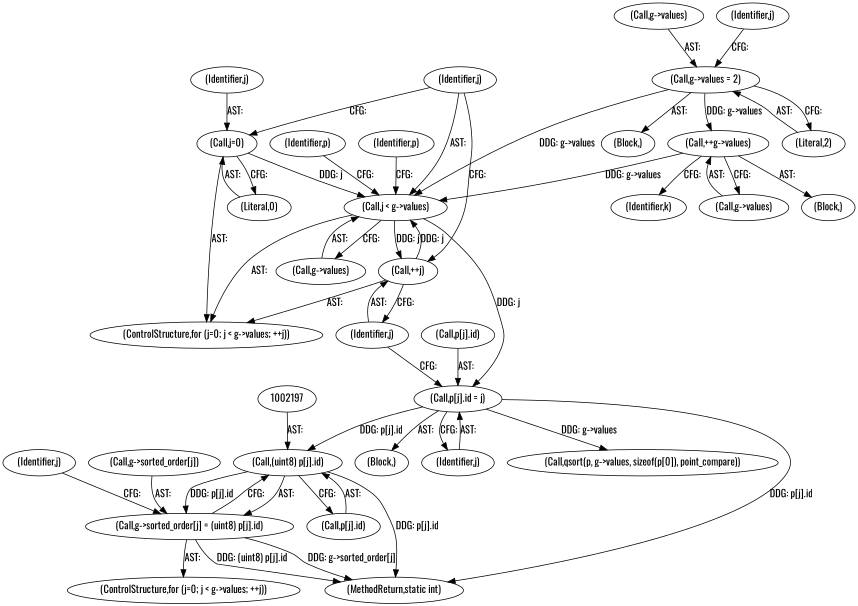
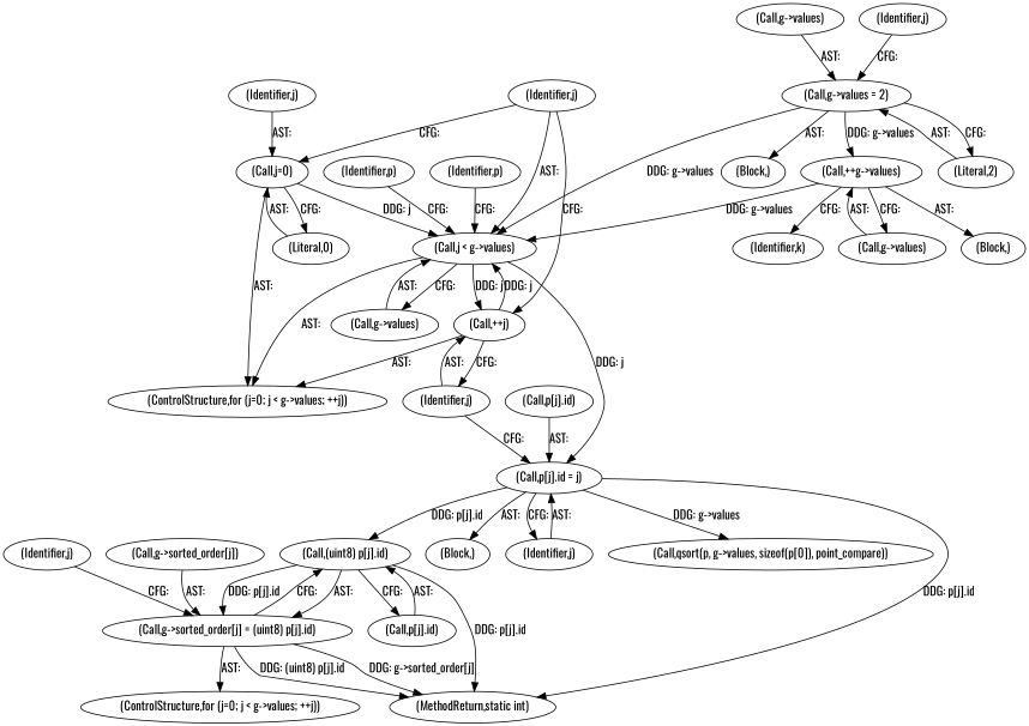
  digraph {
    fontname=Oswald
    node [fontname=Oswald]
    edge [fontname=Oswald]
    n1 [label="(Call,(uint8) p[j].id)"]
    n2 [label="(Call,g->sorted_order[j] = (uint8) p[j].id)"]
    n3 [label="(MethodReturn,static int)"]
    n4 [label="(Call,p[j].id)"]
    n5 [label="(ControlStructure,for (j=0; j < g->values; ++j))"]
    n6 [label="(Call,p[j].id = j)"]
    n7 [label="(Block,)"]
    n8 [label="(Identifier,j)"]
    n9 [label="(Call,qsort(p, g->values, sizeof(p[0]), point_compare))"]
    n10 [label="(Call,j < g->values)"]
    n11 [label="(Call,++j)"]
    n12 [label="(Call,g->values)"]
    n13 [label="(ControlStructure,for (j=0; j < g->values; ++j))"]
    n14 [label="(Identifier,j)"]
    n15 [label="(Call,j=0)"]
    n16 [label="(Literal,0)"]
    n17 [label="(Call,g->values = 2)"]
    n18 [label="(Call,++g->values)"]
    n19 [label="(Block,)"]
    n20 [label="(Literal,2)"]
    n21 [label="(Block,)"]
    n22 [label="(Call,g->values)"]
    n23 [label="(Identifier,k)"]
    n24 [label="(Call,g->values)"]
    n25 [label="(Identifier,j)"]
    n26 [label="(Identifier,j)"]
    n27 [label="(Identifier,j)"]
    n28 [label="(Identifier,p)"]
    n29 [label="(Call,p[j].id)"]
    n30 [label="(Call,g->sorted_order[j])"]
    n31 [label="(Identifier,j)"]
    n32 [label="(Identifier,p)"]
-   1002197
    n1 -> n2 [label="AST: "]
    n1 -> n2 [label="DDG: p[j].id"]
    n1 -> n3 [label="DDG: p[j].id"]
    n1 -> n4 [label="CFG: "]
    n2 -> n1 [label="CFG: "]
    n2 -> n3 [label="DDG: g->sorted_order[j]"]
    n2 -> n3 [label="DDG: (uint8) p[j].id"]
    n2 -> n5 [label="AST: "]
    n4 -> n1 [label="AST: "]
    n6 -> n1 [label="DDG: p[j].id"]
    n6 -> n3 [label="DDG: p[j].id"]
    n6 -> n7 [label="AST: "]
    n6 -> n8 [label="CFG: "]
    n6 -> n9 [label="DDG: g->values"]
    n8 -> n6 [label="AST: "]
    n10 -> n6 [label="DDG: j"]
    n10 -> n11 [label="DDG: j"]
    n10 -> n12 [label="CFG: "]
    n10 -> n13 [label="AST: "]
    n11 -> n10 [label="DDG: j"]
    n11 -> n13 [label="AST: "]
    n11 -> n14 [label="CFG: "]
    n12 -> n10 [label="AST: "]
    n14 -> n6 [label="CFG: "]
    n14 -> n11 [label="AST: "]
    n15 -> n10 [label="DDG: j"]
    n15 -> n13 [label="AST: "]
    n15 -> n16 [label="CFG: "]
    n16 -> n15 [label="AST: "]
    n17 -> n10 [label="DDG: g->values"]
    n17 -> n18 [label="DDG: g->values"]
    n17 -> n19 [label="AST: "]
    n17 -> n20 [label="CFG: "]
    n18 -> n10 [label="DDG: g->values"]
    n18 -> n21 [label="AST: "]
    n18 -> n22 [label="CFG: "]
    n18 -> n23 [label="CFG: "]
    n20 -> n17 [label="AST: "]
    n22 -> n18 [label="AST: "]
    n24 -> n17 [label="AST: "]
    n25 -> n2 [label="CFG: "]
    n26 -> n15 [label="AST: "]
    n27 -> n17 [label="CFG: "]
    n28 -> n10 [label="CFG: "]
    n29 -> n6 [label="AST: "]
    n30 -> n2 [label="AST: "]
    n31 -> n10 [label="AST: "]
    n31 -> n11 [label="CFG: "]
    n31 -> n15 [label="CFG: "]
    n32 -> n10 [label="CFG: "]
-   1002197 -> n1 [label="AST: "]
  }
